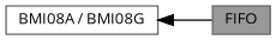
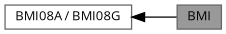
  digraph {
    rankdir=LR
    fontname="Open Sans"
    node [fontname="Open Sans" fontsize=10 shape=box style=filled]
    n1 [color=grey40 fillcolor=white height=0.2 label="BMI08A / BMI08G" width=0.4]
-   n2 [color=gray40 fillcolor=grey60 fontcolor=black height=0.2 label=FIFO width=0.4]
+   n2 [color=gray40 fillcolor=grey60 fontcolor=black height=0.2 label=BMI width=0.4]
    n1 -> n2 [dir=back fontname="Open Sans" fontsize=10 labelfontname=Helvetica labelfontsize=10 shape=plaintext style=solid]
  }
